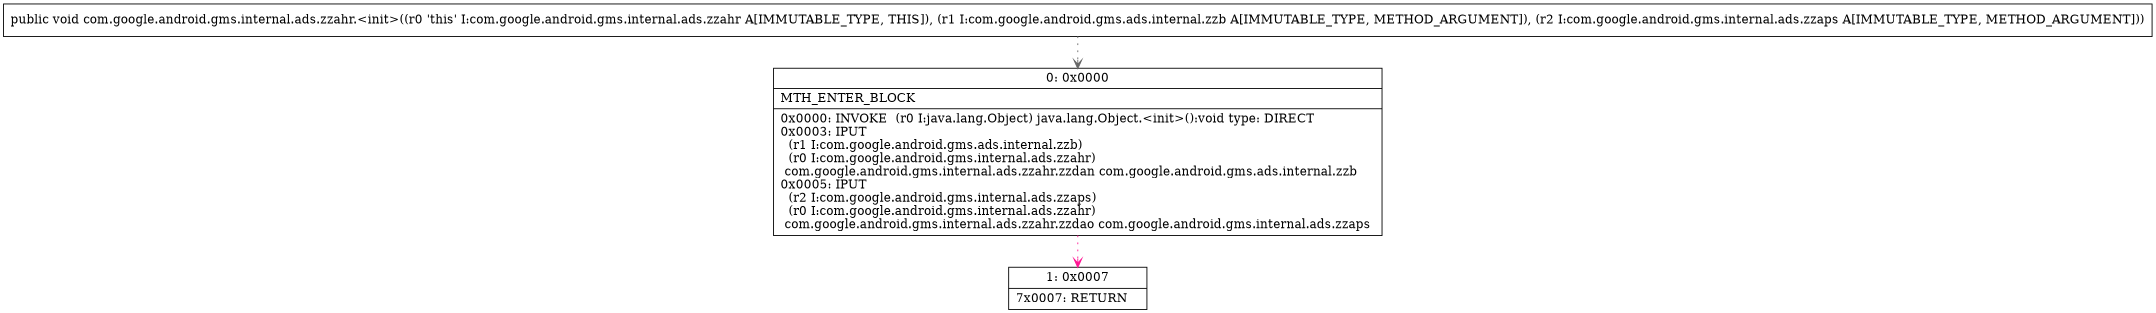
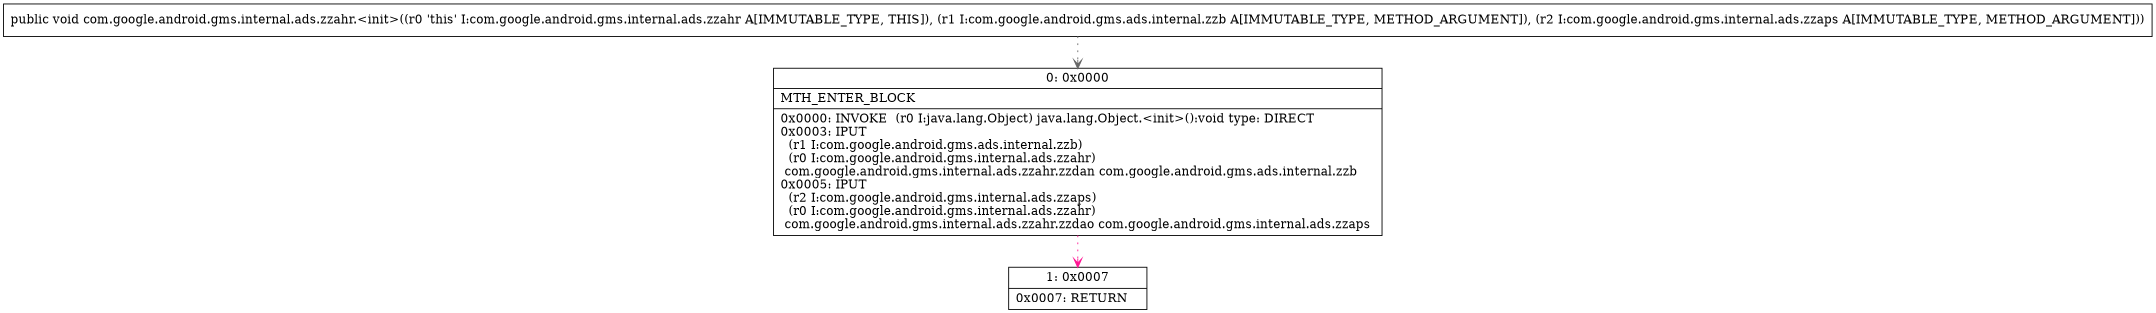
  digraph {
    node [shape=record]
    edge [style=dotted arrowhead=vee]
    n1 [label="{0\:\ 0x0000|MTH_ENTER_BLOCK\l|0x0000: INVOKE  (r0 I:java.lang.Object) java.lang.Object.\<init\>():void type: DIRECT \l0x0003: IPUT  \l  (r1 I:com.google.android.gms.ads.internal.zzb)\l  (r0 I:com.google.android.gms.internal.ads.zzahr)\l com.google.android.gms.internal.ads.zzahr.zzdan com.google.android.gms.ads.internal.zzb \l0x0005: IPUT  \l  (r2 I:com.google.android.gms.internal.ads.zzaps)\l  (r0 I:com.google.android.gms.internal.ads.zzahr)\l com.google.android.gms.internal.ads.zzahr.zzdao com.google.android.gms.internal.ads.zzaps \l}"]
-   n2 [label="{1\:\ 0x0007|7x0007: RETURN   \l}"]
+   n2 [label="{1\:\ 0x0007|0x0007: RETURN   \l}"]
    n3 [label="{public void com.google.android.gms.internal.ads.zzahr.\<init\>((r0 'this' I:com.google.android.gms.internal.ads.zzahr A[IMMUTABLE_TYPE, THIS]), (r1 I:com.google.android.gms.ads.internal.zzb A[IMMUTABLE_TYPE, METHOD_ARGUMENT]), (r2 I:com.google.android.gms.internal.ads.zzaps A[IMMUTABLE_TYPE, METHOD_ARGUMENT])) }"]
    n1 -> n2 [color=deeppink]
    n3 -> n1 [color=gray40]
  }
